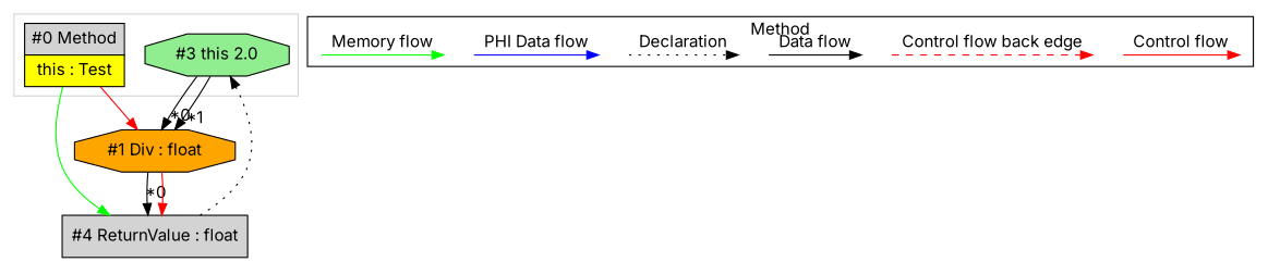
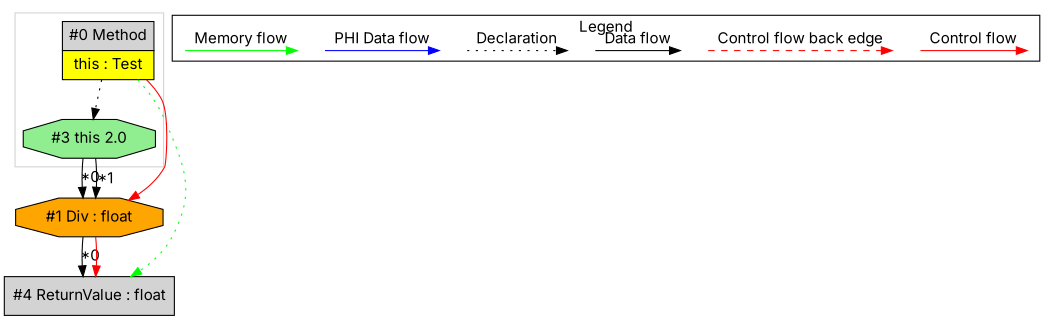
  digraph {
    fontname=Inter
    ordering=in
    node [fontname=Inter shape=point style=invis]
    edge [fontname=Inter]
    n1 [fillcolor=lightgrey label=<<table border="0" cellborder="1" cellspacing="0" cellpadding="5"><tr><td colspan="1">#0 Method</td></tr><tr><td port="prj2" bgcolor="yellow">this : Test</td></tr></table>> margin=0 shape=none style=filled]
    n2 [fillcolor=lightgreen label="#3 this 2.0" shape=octagon style=filled]
    c0
    c1
    c2
    c3
    d0
    d1
    d2
    d3
    d4
    d5
    d6
    d7
    n15 [fillcolor=lightgrey label="#4 ReturnValue : float" shape=box style=filled]
    n16 [fillcolor=orange label="#1 Div : float" shape=octagon style=filled]
    subgraph cluster_1 {
      color=lightgray
      n1
      n2
    }
    subgraph cluster_2 {
-     label=Method
+     label=Legend
      subgraph sub_3 {
        label=Legend
        rank=same
        c0
        c1
        c2
        c3
        d0
        d1
        d2
        d3
        d4
        d5
        d6
        d7
      }
    }
-   n15 -> n2 [style=dotted]
-   n1 -> n15 [color=green constraint=false labeldistance=2]
+   n1 -> n2 [style=dotted]
+   n1 -> n15 [color=green constraint=false labeldistance=2 style=dotted]
    n1 -> n16 [color=red fontcolor=red labeldistance=2]
    n2 -> n16 [headlabel="*0" labeldistance=2]
    n2 -> n16 [headlabel="*1" labeldistance=2]
    c0 -> c1 [color=red label="Control flow" style=solid]
    c2 -> c3 [color=red label="Control flow back edge" style=dashed]
    d0 -> d1 [label="Data flow"]
    d2 -> d3 [label=Declaration style=dotted]
    d4 -> d5 [color=blue label="PHI Data flow"]
    d6 -> d7 [color=green label="Memory flow"]
    n16 -> n15 [headlabel="*0" labeldistance=2]
    n16 -> n15 [color=red fontcolor=red labeldistance=2]
  }
